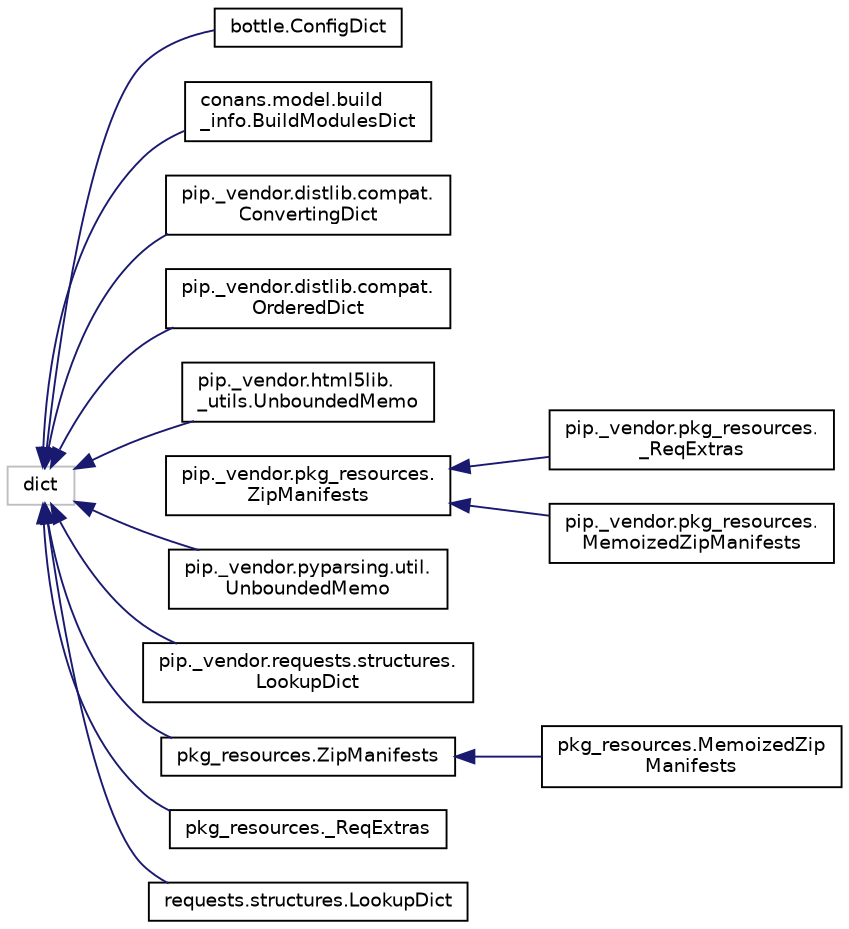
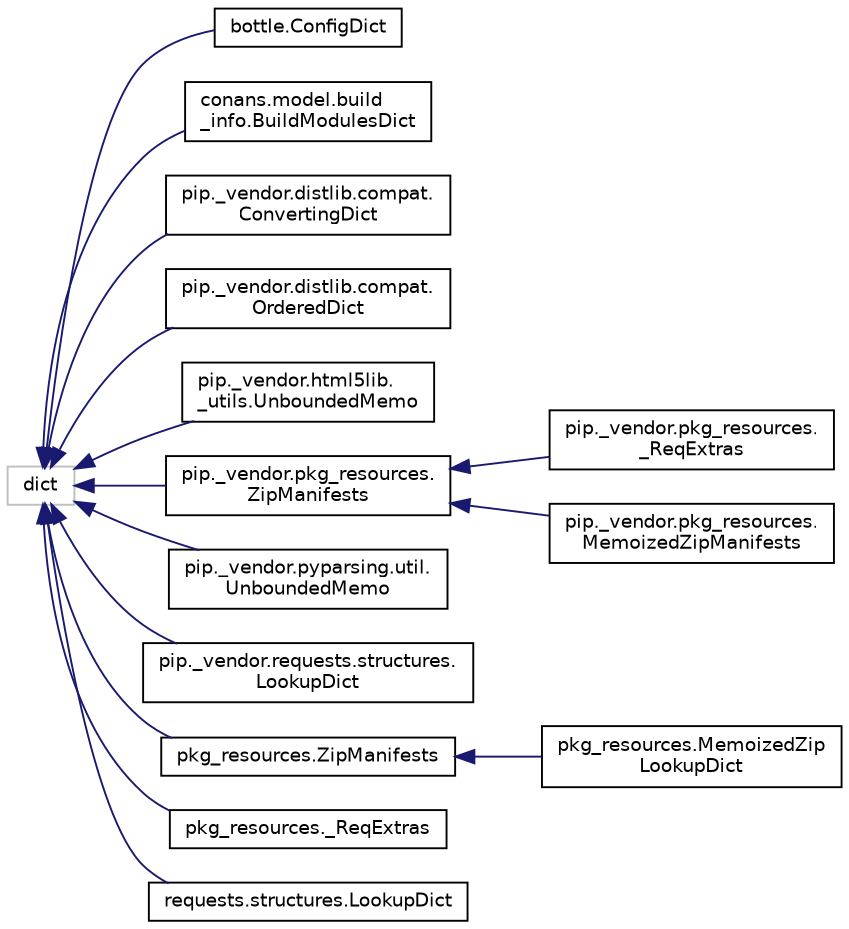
  digraph {
    rankdir=LR
    node [color=black fillcolor=white fontname=Helvetica fontsize=10 shape=record style=filled]
    edge [color=midnightblue dir=back fontname=Helvetica fontsize=10 labelfontname=Helvetica labelfontsize=10 style=solid]
    n1 [color=grey75 height=0.2 label=dict width=0.4]
    n2 [height=0.2 label="bottle.ConfigDict" width=0.4]
    n3 [height=0.2 label="conans.model.build\l_info.BuildModulesDict" width=0.4]
    n4 [height=0.2 label="pip._vendor.distlib.compat.\lConvertingDict" width=0.4]
    n5 [height=0.2 label="pip._vendor.distlib.compat.\lOrderedDict" width=0.4]
    n6 [height=0.2 label="pip._vendor.html5lib.\l_utils.UnboundedMemo" width=0.4]
    n7 [height=0.2 label="pip._vendor.pkg_resources.\lZipManifests" width=0.4]
    n8 [height=0.2 label="pip._vendor.pyparsing.util.\lUnboundedMemo" width=0.4]
    n9 [height=0.2 label="pip._vendor.requests.structures.\lLookupDict" width=0.4]
    n10 [height=0.2 label="pkg_resources.ZipManifests" width=0.4]
    n11 [height=0.2 label="pkg_resources._ReqExtras" width=0.4]
    n12 [height=0.2 label="requests.structures.LookupDict" width=0.4]
    n13 [height=0.2 label="pip._vendor.pkg_resources.\l_ReqExtras" width=0.4]
    n14 [height=0.2 label="pip._vendor.pkg_resources.\lMemoizedZipManifests" width=0.4]
-   n15 [height=0.2 label="pkg_resources.MemoizedZip\lManifests" width=0.4]
+   n15 [height=0.2 label="pkg_resources.MemoizedZip\lLookupDict" width=0.4]
    n1 -> n2
    n1 -> n3
    n1 -> n4
    n1 -> n5
    n1 -> n6
+   n1 -> n7
    n1 -> n8
    n1 -> n9
    n1 -> n10
    n1 -> n11
    n1 -> n12
    n7 -> n13
    n7 -> n14
    n10 -> n15
  }
